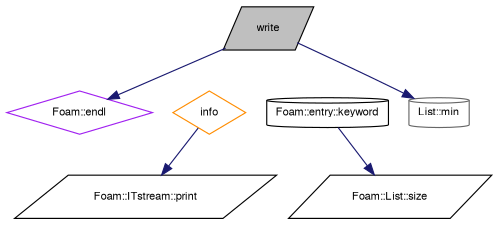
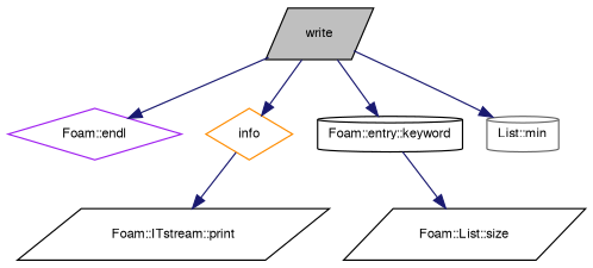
  digraph {
    rankdir=TB
    node [color=black fontname=FreeSans fontsize=10 shape=parallelogram]
    edge [color=midnightblue fontname=FreeSans fontsize=10 labelfontname=FreeSans labelfontsize=10 style=solid]
    n1 [fillcolor=grey75 fontcolor=black height=0.2 label=write style=filled width=0.4]
    n2 [color=purple height=0.2 label="Foam::endl" shape=diamond width=0.4]
    n3 [color=darkorange height=0.2 label=info shape=diamond width=0.4]
    n4 [height=0.2 label="Foam::entry::keyword" shape=cylinder width=0.4]
    n5 [color=gray40 height=0.2 label="List::min" shape=cylinder width=0.4]
    n6 [height=0.2 label="Foam::ITstream::print" width=0.4]
    n7 [height=0.2 label="Foam::List::size" width=0.4]
    n1 -> n2
+   n1 -> n3
+   n1 -> n4
    n1 -> n5
    n3 -> n6
    n4 -> n7
  }
